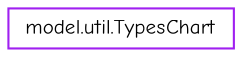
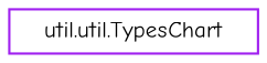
  digraph {
    rankdir=LR
    fontname="Comic Neue"
-   n1 [color=purple fillcolor=white fontname="Comic Neue" fontsize=10 height=0.2 label="model.util.TypesChart" shape=box style=filled width=0.4]
+   n1 [color=purple fillcolor=white fontname="Comic Neue" fontsize=10 height=0.2 label="util.util.TypesChart" shape=box style=filled width=0.4]
  }
